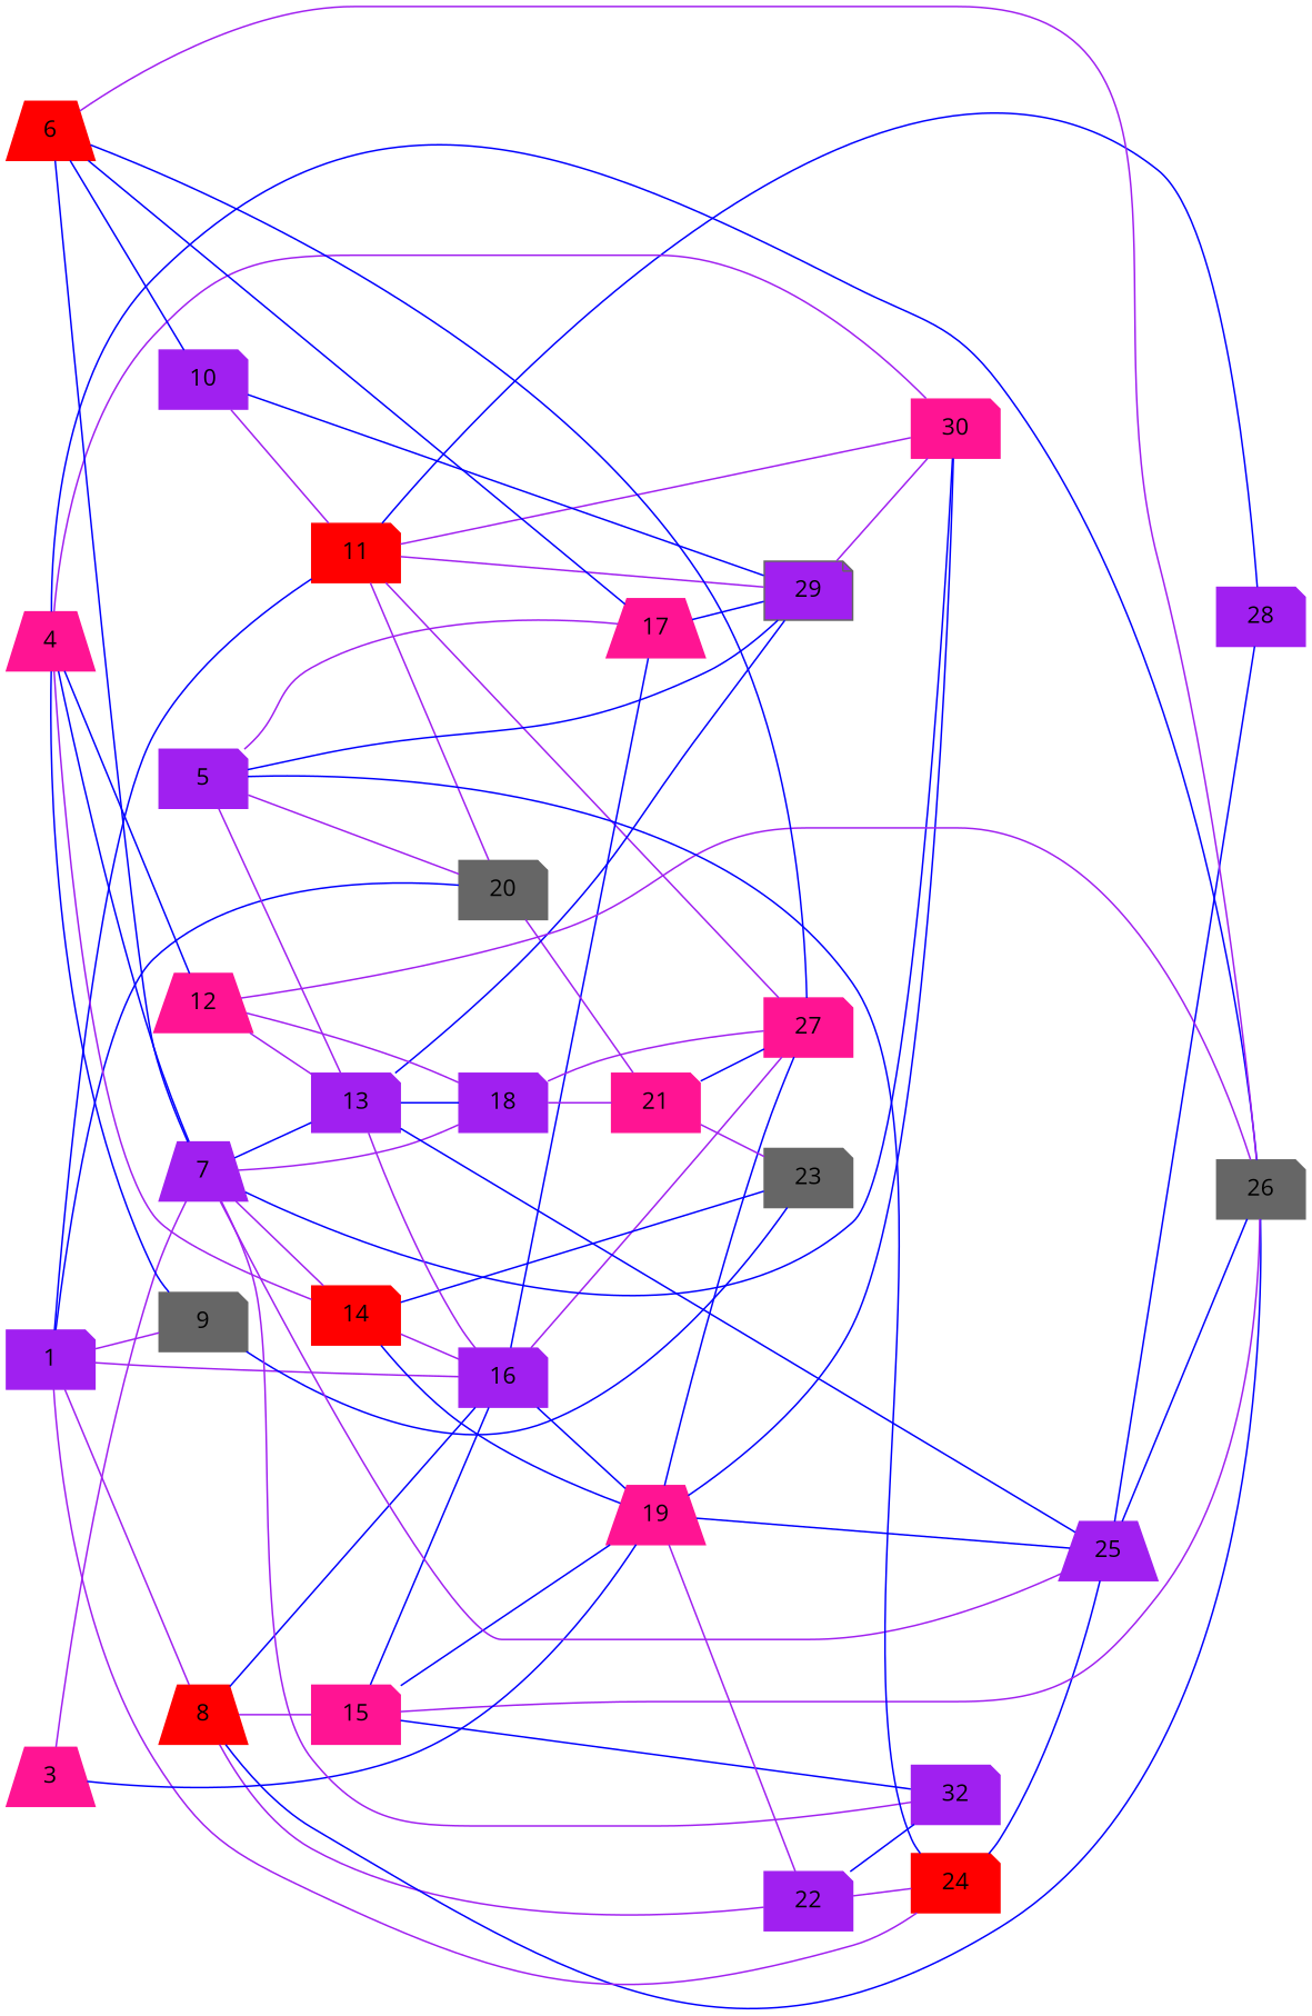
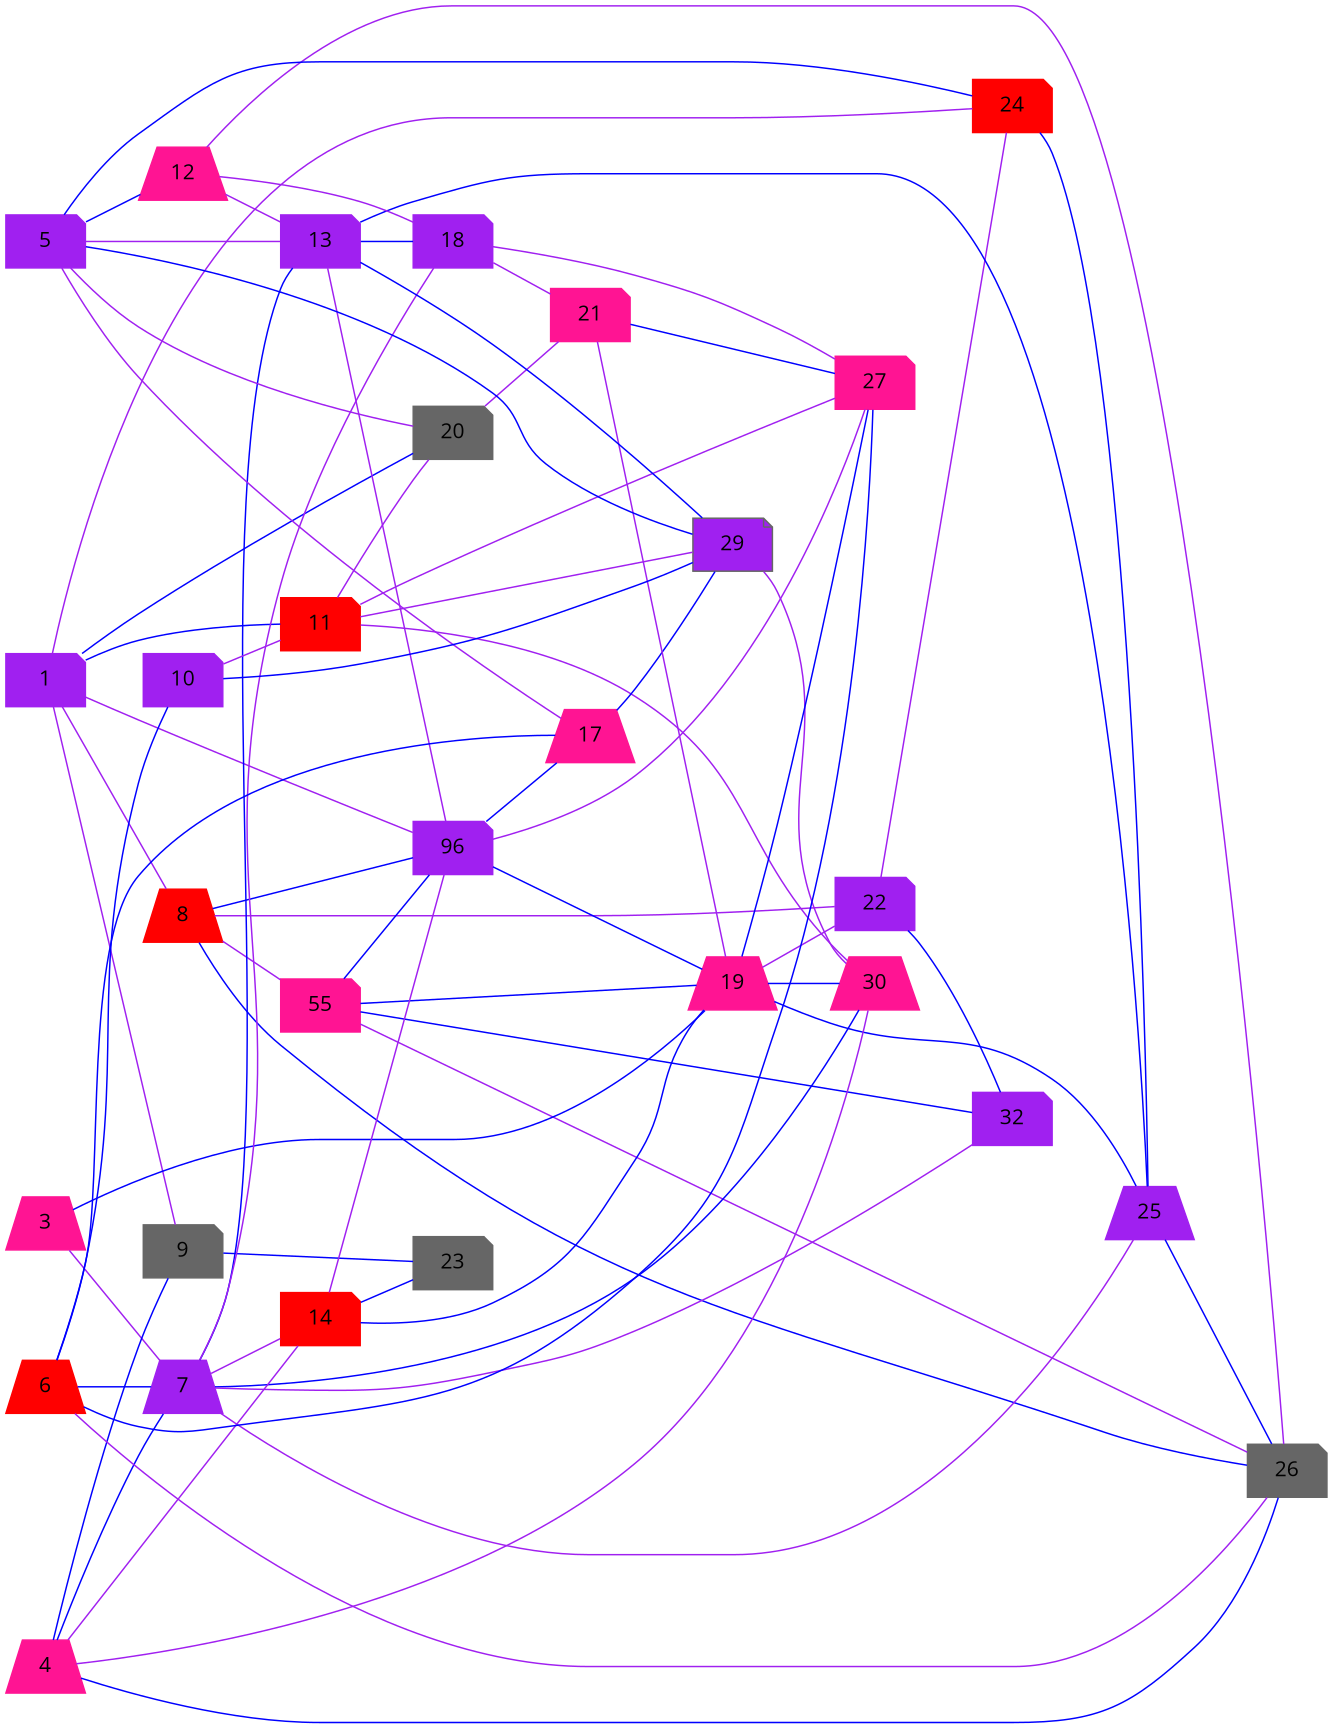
  graph {
    fontname="Open Sans"
    rankdir=LR
    node [color=purple fontname="Open Sans" shape=note style=filled]
    edge [color=blue fontname="Open Sans" weight=1.0]
    8 [color=red shape=trapezium]
    1
    9 [color=gray40]
    11 [color=red]
-   16
+   16 [label=96]
    20 [color=gray40]
    24 [color=red]
    22
    26 [color=gray40]
-   15 [color=deeppink]
+   15 [color=deeppink label=55]
    23 [color=gray40]
-   30 [color=deeppink]
+   30 [color=deeppink shape=trapezium]
    29 [color=gray40 fillcolor=purple]
    27 [color=deeppink]
-   28
    19 [color=deeppink shape=trapezium]
    17 [color=deeppink shape=trapezium]
    21 [color=deeppink]
    25 [shape=trapezium]
    32
    3 [color=deeppink shape=trapezium]
    7 [shape=trapezium]
    14 [color=red]
    13
    18
    4 [color=deeppink shape=trapezium]
    12 [color=deeppink shape=trapezium]
    5
    6 [color=red shape=trapezium]
    10
    8 -- 16
    8 -- 22 [color=purple]
    8 -- 26
    8 -- 15 [color=purple]
    1 -- 8 [color=purple]
    1 -- 9 [color=purple]
    1 -- 11
    1 -- 16 [color=purple]
    1 -- 20
    1 -- 24 [color=purple]
    9 -- 23
    11 -- 20 [color=purple]
    11 -- 30 [color=purple]
    11 -- 29 [color=purple]
    11 -- 27 [color=purple]
-   11 -- 28
    16 -- 27 [color=purple]
    16 -- 19
    16 -- 17 [weight=2.0]
    20 -- 21 [color=purple]
    24 -- 25
    22 -- 24 [color=purple]
    22 -- 32
    15 -- 16
    15 -- 26 [color=purple]
    15 -- 19
    15 -- 32 [weight=2.0]
    29 -- 30 [color=purple]
    19 -- 22 [color=purple]
    19 -- 30
    19 -- 27
    19 -- 25
    17 -- 29
-   21 -- 23 [color=purple]
+   21 -- 19 [color=purple]
    21 -- 27
    25 -- 26
-   25 -- 28
    3 -- 19
    3 -- 7 [color=purple]
    7 -- 30
    7 -- 25 [color=purple weight=2.0]
    7 -- 32 [color=purple weight=2.0]
    7 -- 14 [color=purple]
    7 -- 13 [weight=2.0]
    7 -- 18 [color=purple]
    14 -- 16 [color=purple]
    14 -- 23 [weight=2.0]
    14 -- 19 [weight=2.0]
    13 -- 16 [color=purple]
    13 -- 29
    13 -- 25
    13 -- 18 [weight=2.0]
    18 -- 27 [color=purple weight=2.0]
    18 -- 21 [color=purple]
    4 -- 9
    4 -- 26
    4 -- 30 [color=purple weight=3.0]
    4 -- 7
    4 -- 14 [color=purple]
-   4 -- 12
+   5 -- 12
    12 -- 26 [color=purple]
    12 -- 13 [color=purple]
    12 -- 18 [color=purple]
    5 -- 20 [color=purple]
    5 -- 24 [weight=2.0]
    5 -- 29
    5 -- 17 [color=purple]
    5 -- 13 [color=purple]
    6 -- 26 [color=purple]
    6 -- 27
    6 -- 17
    6 -- 7
    6 -- 10
    10 -- 11 [color=purple]
    10 -- 29
  }
